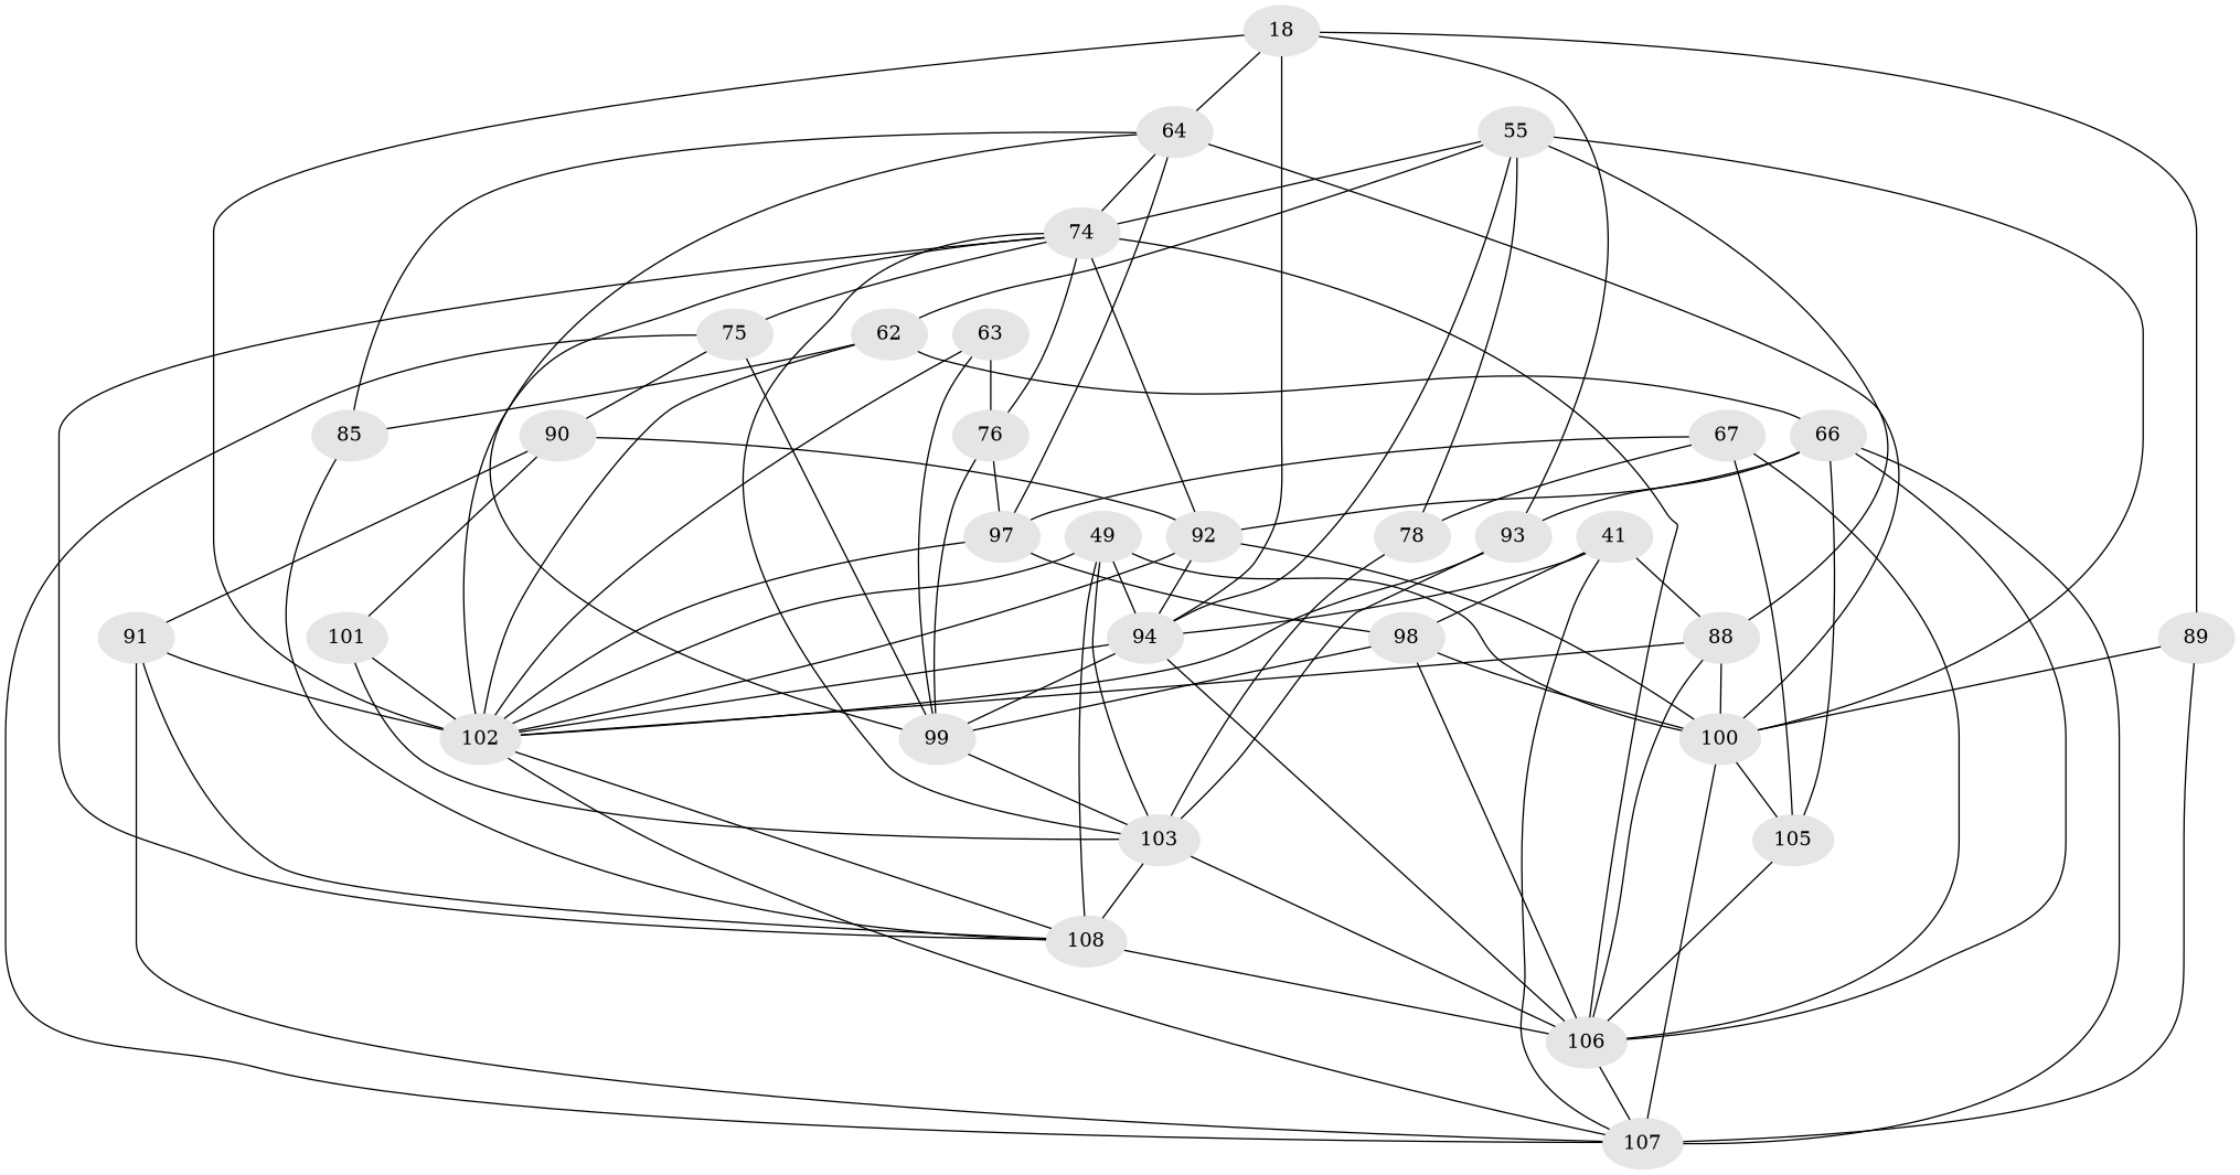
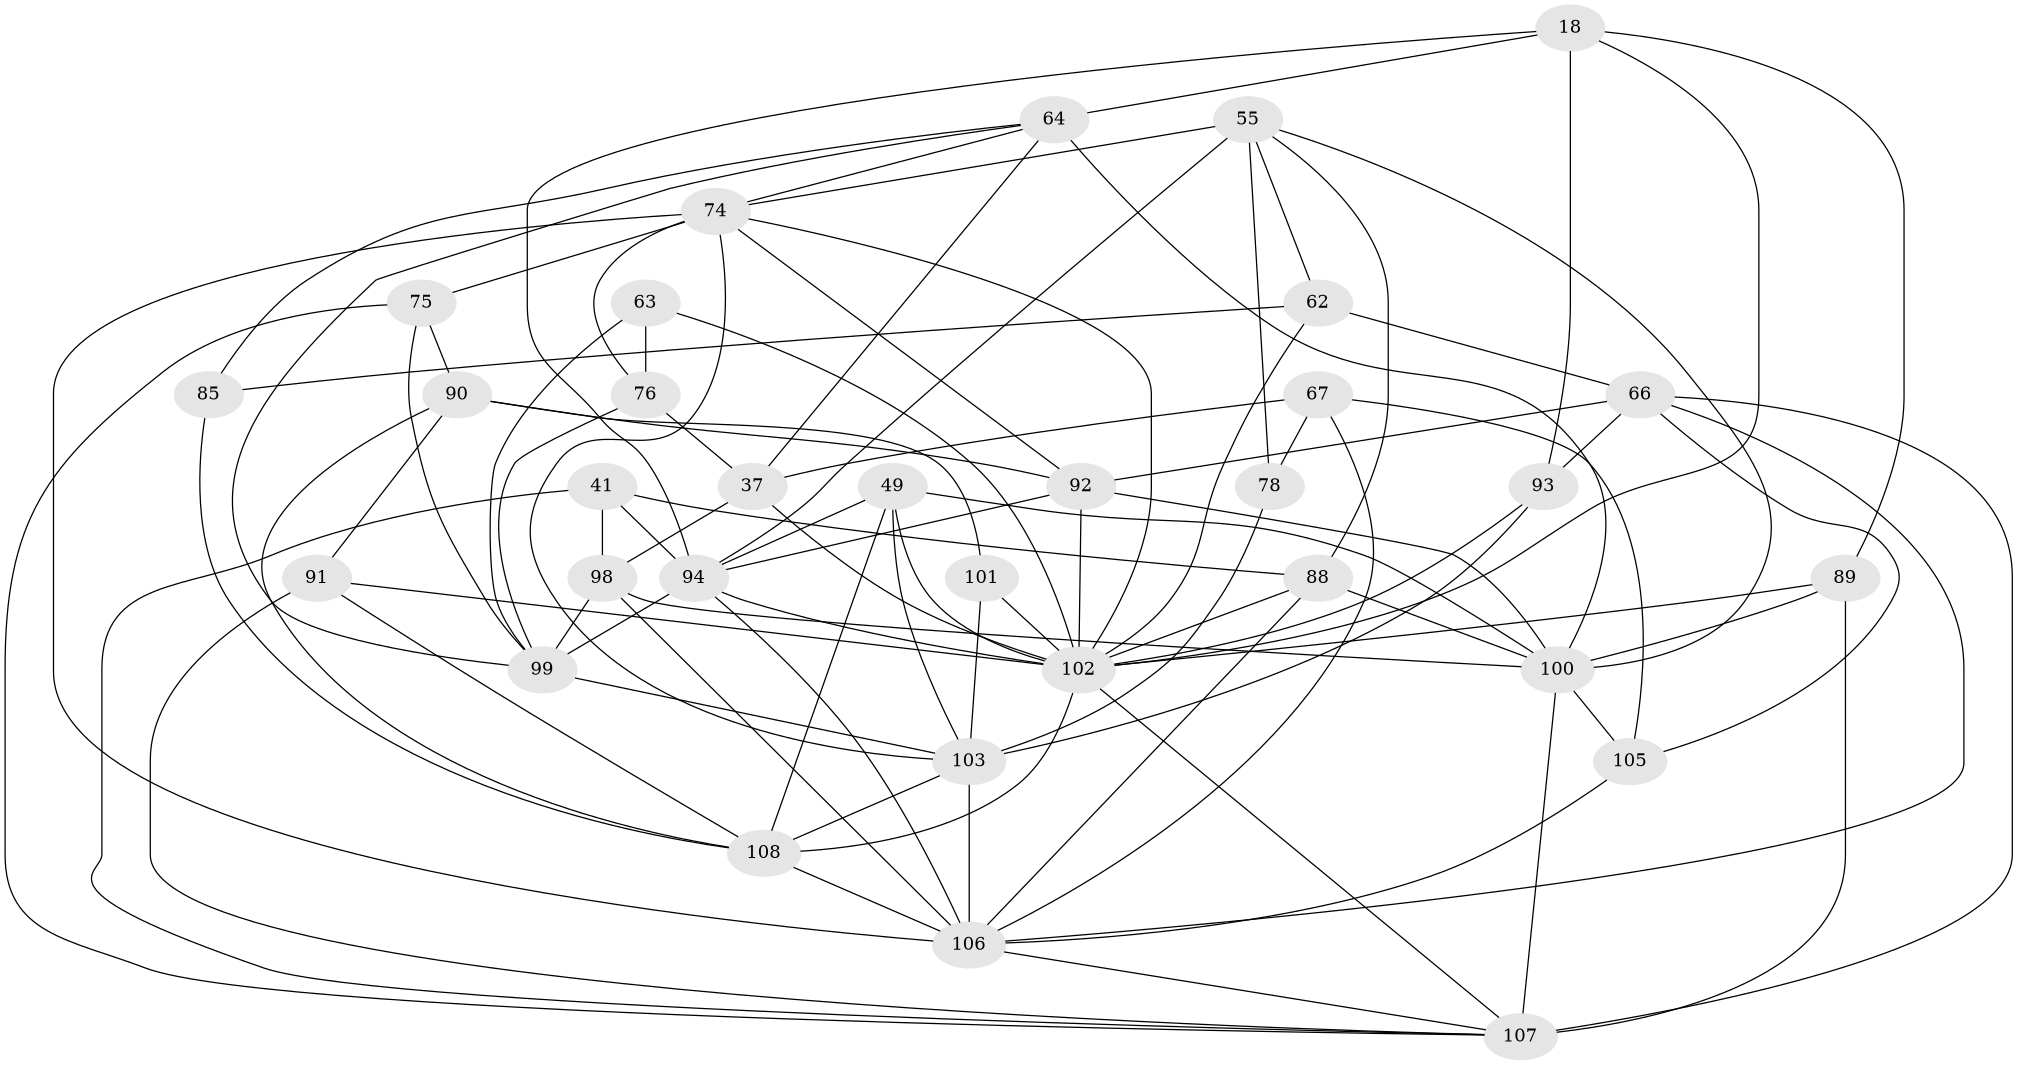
  graph {
    node [color=gray90 style=filled]
    18 [super="+8"]
    64 [super="+54"]
    89 [super="+28"]
    94 [super="+84+60+51"]
    102 [super="+65+37+52+83"]
    93 [super="+72"]
    100 [super="+50+95+43"]
    74 [super="+10+73+41"]
    85
    99 [super="+58+96"]
-   97 [super="+1+25"]
+   97 [super="+1+25" label=37]
    107 [super="+5+21+86"]
    106 [super="+20+61+80+104"]
    108 [super="+78"]
    n15 [label=41 super="+26"]
    88 [super="+12+35"]
    98 [super="+33"]
    49 [super="+27"]
    103 [super="+2+87+82"]
    105 [super="+17"]
    55 [super="+34"]
    62 [super="+39"]
    n23 [label=78]
    66 [super="+48"]
    76 [super="+57"]
    92 [super="+45+81"]
    75 [super="+70+68"]
    63
    67 [super="+47"]
    90
    91 [super="+40"]
    101
    18 -- 64
    18 -- 89 [weight=2]
    18 -- 94 [weight=2]
    18 -- 102
    18 -- 93
    64 -- 100 [weight=3]
    64 -- 74
    64 -- 85
    64 -- 99
    64 -- 97 [weight=2]
+   89 -- 102
    89 -- 100
    89 -- 107 [weight=2]
    94 -- 102
    94 -- 99 [weight=3]
    94 -- 106
    102 -- 107
    102 -- 108
    93 -- 102
    93 -- 103 [weight=2]
    100 -- 107 [weight=2]
    100 -- 105
    74 -- 102
    74 -- 106 [weight=2]
-   74 -- 108
+   90 -- 108
    74 -- 103
    74 -- 76
    74 -- 92 [weight=3]
    74 -- 75 [weight=3]
    85 -- 108
    99 -- 103 [weight=2]
    97 -- 102
    97 -- 98 [weight=2]
    106 -- 107
    108 -- 106 [weight=4]
    n15 -- 94 [weight=2]
    n15 -- 107 [weight=2]
    n15 -- 88
    n15 -- 98
    88 -- 102
    88 -- 100
    88 -- 106 [weight=4]
    98 -- 100
    98 -- 99
    98 -- 106
    49 -- 94 [weight=2]
    49 -- 102
    49 -- 100
    49 -- 108
    49 -- 103
    103 -- 106 [weight=3]
    103 -- 108
    105 -- 106 [weight=2]
    55 -- 94 [weight=2]
    55 -- 100
    55 -- 74
    55 -- 88
    55 -- 62
    55 -- n23 [weight=2]
    62 -- 102 [weight=2]
    62 -- 85 [weight=2]
    62 -- 66
    n23 -- 103
    66 -- 93 [weight=2]
    66 -- 107 [weight=2]
    66 -- 106
    66 -- 105
    66 -- 92
    76 -- 99
    76 -- 97
    92 -- 94 [weight=3]
    92 -- 102
    92 -- 100 [weight=3]
    75 -- 99 [weight=3]
    75 -- 107
    75 -- 90
    63 -- 102
    63 -- 99
    63 -- 76 [weight=2]
    67 -- 97 [weight=2]
    67 -- 106
    67 -- 105 [weight=2]
    67 -- n23
    90 -- 92
    90 -- 91
    90 -- 101
    91 -- 102 [weight=2]
    91 -- 107
    91 -- 108
    101 -- 102 [weight=2]
    101 -- 103
  }
